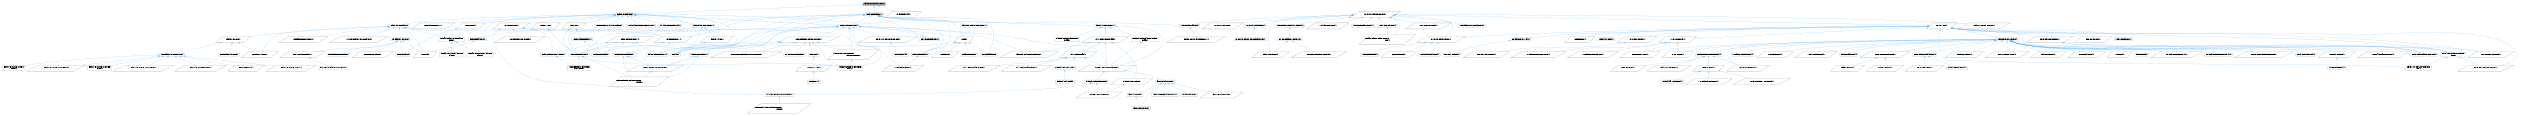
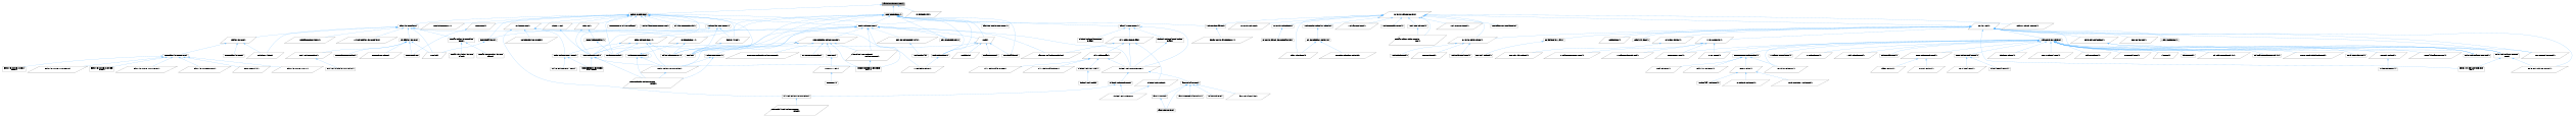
  digraph {
    node [color=grey40 fillcolor=white fontname=Helvetica fontsize=10 shape=parallelogram style=filled]
    edge [color=steelblue1 dir=back fontname=Helvetica fontsize=10 labelfontname=Helvetica labelfontsize=10 style=solid]
    n1 [color=gray40 fillcolor=grey60 fontcolor=black height=0.2 label="GlobalRenderResources.h" shape=note width=0.4]
    n2 [height=0.2 label="LocalVertexFactory.h" shape=note width=0.4]
    n3 [height=0.2 label="PixelShaderUtils.h" width=0.4]
    n4 [height=0.2 label="SceneManagement.h" shape=note width=0.4]
    n5 [height=0.2 label="CanvasRendererItem.h" shape=note width=0.4]
    n6 [height=0.2 label="Engine.h" shape=note width=0.4]
    n7 [height=0.2 label="EngineSharedPCH.h" shape=note width=0.4]
    n8 [height=0.2 label="GPUSkinVertexFactory.h" shape=note width=0.4]
    n9 [height=0.2 label="GeometryCacheVertexFactory.h" shape=note width=0.4]
    n10 [height=0.2 label="InstancedStaticMesh.h" shape=note width=0.4]
    n11 [height=0.2 label="MeshRenderBufferSet.h" shape=note width=0.4]
    n12 [height=0.2 label="Model.h" width=0.4]
    n13 [height=0.2 label="SoundDefinitions.h" shape=note width=0.4]
    n14 [height=0.2 label="NaniteSceneProxy.h" width=0.4]
    n15 [height=0.2 label="SplineMeshSceneProxy.h" shape=note width=0.4]
    n16 [height=0.2 label="NaniteVertexFactory.h" shape=note width=0.4]
    n17 [height=0.2 label="StaticMeshResources.h" shape=note width=0.4]
    n18 [height=0.2 label="LandscapeRender.h" shape=note width=0.4]
    n19 [height=0.2 label="EditorViewportClient.h" shape=note width=0.4]
    n20 [height=0.2 label="EngineMinimal.h" width=0.4]
    n21 [height=0.2 label="FractureTool.h" width=0.4]
    n22 [height=0.2 label="HeterogeneousVolumeInterface.h" shape=note width=0.4]
    n23 [height=0.2 label="LightMap.h" width=0.4]
    n24 [height=0.2 label="MeshBuilderOneFrameResources.h" shape=note width=0.4]
    n25 [height=0.2 label="MeshParticleVertexFactory.h" shape=note width=0.4]
    n26 [height=0.2 label="ParticleDefinitions.h" shape=note width=0.4]
    n27 [height=0.2 label="NaniteResources.h" width=0.4]
    n28 [height=0.2 label="PhysicsAssetRenderUtils.h" shape=note width=0.4]
    n29 [height=0.2 label="RectLightSceneProxy.h" width=0.4]
    n30 [height=0.2 label="ShadowMap.h" width=0.4]
    n31 [height=0.2 label="StaticMeshSceneProxy.h" width=0.4]
    n32 [height=0.2 label="UnrealEdSharedPCH.h" width=0.4]
    n33 [height=0.2 label="SkeletalMeshAttributeVertex\lBuffer.h" shape=note width=0.4]
    n34 [height=0.2 label="SkeletalMeshDuplicatedVertices\lBuffer.h" shape=note width=0.4]
    n35 [height=0.2 label="SkeletalMeshLODRenderData.h" width=0.4]
    n36 [height=0.2 label="SkinWeightVertexBuffer.h" width=0.4]
    n37 [height=0.2 label="HierarchicalStaticMeshScene\lProxy.h" shape=note width=0.4]
    n38 [height=0.2 label="InstancedStaticMeshComponent\lHelper.h" width=0.4]
    n39 [height=0.2 label="InstancedStaticMeshScene\lProxyDesc.h" shape=note width=0.4]
    n40 [height=0.2 label="BaseDynamicMeshSceneProxy.h" width=0.4]
    n41 [height=0.2 label="ModelLight.h" width=0.4]
    n42 [height=0.2 label="SurfaceIterators.h" shape=note width=0.4]
    n43 [height=0.2 label="NaniteResourcesHelper.h" shape=note width=0.4]
    n44 [height=0.2 label="StaticMeshComponentHelper.h" width=0.4]
    n45 [height=0.2 label="GeometryCollectionRendering.h" width=0.4]
-   n46 [height=0.2 label="BakeMultiMeshAttributeMaps.h" width=0.4]
+   n46 [height=0.2 label="DerivedMeshDataTaskUtils.h" width=0.4]
    n47 [height=0.2 label="HierarchicalInstancedStatic\lMeshComponent.h" width=0.4]
    n48 [height=0.2 label="InstancedStaticMeshComponent.h" width=0.4]
    n49 [height=0.2 label="GroomBindingAsset.h" shape=note width=0.4]
    n50 [height=0.2 label="SkeletalMeshRenderData.h" shape=note width=0.4]
    n51 [height=0.2 label="SkeletalMeshUpdate.h" width=0.4]
    n52 [height=0.2 label="SkinWeightProfile.h" width=0.4]
    n53 [height=0.2 label="GroomBindingBuilder.h" width=0.4]
    n54 [height=0.2 label="GroomComponent.h" shape=note width=0.4]
    n55 [height=0.2 label="GroomCreateBindingOptions.h" shape=note width=0.4]
    n56 [height=0.2 label="GroomInstance.h" shape=note width=0.4]
    n57 [height=0.2 label="HairStrandsCore.h" shape=note width=0.4]
    n58 [height=0.2 label="SkeletalMeshUpdate.cpp" width=0.4]
    n59 [height=0.2 label="SkinnedMeshComponentHelper.h" shape=note width=0.4]
    n60 [height=0.2 label="InstancedSkinnedMeshComponent\lHelper.h" width=0.4]
    n61 [height=0.2 label="SkeletalMeshLODModel.h" shape=note width=0.4]
    n62 [height=0.2 label="SkinWeightProfileHelpers.h" width=0.4]
    n63 [height=0.2 label="SkinWeightProfileManager.h" width=0.4]
    n64 [height=0.2 label="SkeletalMeshModel.h" shape=note width=0.4]
    n65 [height=0.2 label="MeshCardBuild.h" shape=note width=0.4]
    n66 [height=0.2 label="HLODInstancedStaticMeshComponent.h" width=0.4]
    n67 [height=0.2 label="ISMComponentBatcher.h" shape=note width=0.4]
    n68 [height=0.2 label="LODActor.h" shape=note width=0.4]
    n69 [height=0.2 label="DynamicMeshComponent.h" width=0.4]
    n70 [height=0.2 label="DataflowEditorWeightMapPaint\lTool.h" width=0.4]
    n71 [height=0.2 label="DeformMeshPolygonsTool.h" width=0.4]
    n72 [height=0.2 label="DynamicMeshActor.h" width=0.4]
    n73 [height=0.2 label="DynamicMeshBrushTool.h" width=0.4]
    n74 [height=0.2 label="DynamicMeshSelector.h" shape=note width=0.4]
    n75 [height=0.2 label="EditUVIslandsTool.h" width=0.4]
    n76 [height=0.2 label="MeshGroupPaintTool.h" width=0.4]
    n77 [height=0.2 label="MeshSpaceDeformerTool.h" shape=note width=0.4]
    n78 [height=0.2 label="MeshTopologySelectionMechanic.h" shape=note width=0.4]
    n79 [height=0.2 label="MeshVertexPaintTool.h" shape=note width=0.4]
    n80 [height=0.2 label="MeshVertexSculptTool.h" width=0.4]
    n81 [height=0.2 label="PreviewMesh.h" width=0.4]
    n82 [height=0.2 label="SceneGeometrySpatialCache.h" shape=note width=0.4]
    n83 [height=0.2 label="MeshAttributePaintTool.h" shape=note width=0.4]
    n84 [height=0.2 label="MeshSelectionTool.h" shape=note width=0.4]
    n85 [height=0.2 label="SeamSculptTool.h" width=0.4]
    n86 [height=0.2 label="DynamicMeshPolygroupTransformer.h" shape=note width=0.4]
    n87 [height=0.2 label="PolygonSelectionMechanic.h" shape=note width=0.4]
    n88 [height=0.2 label="AddPatchTool.h" width=0.4]
    n89 [height=0.2 label="AddPrimitiveTool.h" shape=note width=0.4]
    n90 [height=0.2 label="BakeMeshAttributeMapsTool.h" width=0.4]
    n91 [height=0.2 label="BakeMeshAttributeMapsTool\lBase.h" shape=note width=0.4]
    n92 [height=0.2 label="BakeMultiMeshAttributeMaps\lTool.h" shape=note width=0.4]
    n93 [height=0.2 label="BakeMeshAttributeTool.h" width=0.4]
    n94 [height=0.2 label="BakeMeshAttributeVertexTool.h" shape=note width=0.4]
    n95 [height=0.2 label="ConvertToPolygonsTool.h" width=0.4]
    n96 [height=0.2 label="DrawPolygonTool.h" width=0.4]
    n97 [height=0.2 label="MeshInspectorTool.h" shape=note width=0.4]
    n98 [height=0.2 label="MeshOpPreviewHelpers.h" shape=note width=0.4]
    n99 [height=0.2 label="PolyEditPreviewMesh.h" shape=note width=0.4]
    n100 [height=0.2 label="UVLayoutPreview.h" width=0.4]
    n101 [height=0.2 label="VolumeToMeshTool.h" width=0.4]
    n102 [height=0.2 label="BoundarySelectionMechanic.h" width=0.4]
    n103 [height=0.2 label="WeldMeshEdgesTool.h" width=0.4]
    n104 [height=0.2 label="BakeTransformTool.h" shape=note width=0.4]
    n105 [height=0.2 label="BaseCreateFromSelectedTool.h" shape=note width=0.4]
    n106 [height=0.2 label="CombineMeshesTool.h" width=0.4]
    n107 [height=0.2 label="BaseMeshFromSplinesTool.h" shape=note width=0.4]
    n108 [height=0.2 label="BaseMeshProcessingTool.h" width=0.4]
    n109 [height=0.2 label="DisplaceMeshTool.h" width=0.4]
    n110 [height=0.2 label="DrawAndRevolveTool.h" width=0.4]
    n111 [height=0.2 label="EditNormalsTool.h" width=0.4]
    n112 [height=0.2 label="ExtractSplineTool.h" width=0.4]
    n113 [height=0.2 label="MirrorTool.h" width=0.4]
    n114 [height=0.2 label="PlaneCutTool.h" shape=note width=0.4]
    n115 [height=0.2 label="PolyEditInsertEdgeActivity.h" width=0.4]
    n116 [height=0.2 label="PolyEditInsertEdgeLoopActivity.h" shape=note width=0.4]
    n117 [height=0.2 label="RecomputeUVsTool.h" width=0.4]
    n118 [height=0.2 label="RemeshMeshTool.h" width=0.4]
    n119 [height=0.2 label="RemoveOccludedTrianglesTool.h" width=0.4]
    n120 [height=0.2 label="RevolveBoundaryTool.h" shape=note width=0.4]
    n121 [height=0.2 label="SetCollisionGeometryTool.h" width=0.4]
    n122 [height=0.2 label="UVEditorUVSnapshotTool.h" shape=note width=0.4]
    n123 [height=0.2 label="UVLayoutTool.h" width=0.4]
    n124 [height=0.2 label="UVProjectionTool.h" width=0.4]
    n125 [height=0.2 label="DrawPolyPathTool.h" shape=note width=0.4]
    n126 [height=0.2 label="UVEditorRecomputeUVsTool.h" width=0.4]
    n127 [height=0.2 label="UVEditorTexelDensityTool.h" width=0.4]
    n128 [height=0.2 label="CutMeshWithMeshTool.h" width=0.4]
    n129 [height=0.2 label="BaseVoxelTool.h" width=0.4]
    n130 [height=0.2 label="CSGMeshesTool.h" width=0.4]
    n131 [height=0.2 label="SelfUnionMeshesTool.h" width=0.4]
    n132 [height=0.2 label="RevolveSplineTool.h" width=0.4]
    n133 [height=0.2 label="TriangulateSplinesTool.h" shape=note width=0.4]
    n134 [height=0.2 label="OffsetMeshTool.h" width=0.4]
    n135 [height=0.2 label="SmoothMeshTool.h" width=0.4]
    n136 [height=0.2 label="ProjectToTargetTool.h" shape=note width=0.4]
    n137 [height=0.2 label="VoxelBlendMeshesTool.h" width=0.4]
    n138 [height=0.2 label="VoxelMorphologyMeshesTool.h" width=0.4]
    n139 [height=0.2 label="VoxelSolidifyMeshesTool.h" shape=note width=0.4]
    n140 [height=0.2 label="HLODProxyMesh.h" width=0.4]
    n141 [height=0.2 label="HLODProxy.h" shape=note width=0.4]
    n142 [height=0.2 label="AnimationEditorViewportClient.h" width=0.4]
    n143 [height=0.2 label="DataflowEditorViewportClient\lBase.h" shape=note width=0.4]
    n144 [height=0.2 label="ISCSEditorCustomization.h" width=0.4]
    n145 [height=0.2 label="LevelEditorViewport.h" shape=note width=0.4]
    n146 [height=0.2 label="UnrealEd.h" width=0.4]
    n147 [height=0.2 label="SEditorViewport.h" width=0.4]
    n148 [height=0.2 label="SSkeletonWidget.h" width=0.4]
    n149 [height=0.2 label="FractureTool.cpp" shape=note width=0.4]
    n150 [height=0.2 label="MapBuildDataRegistry.h" shape=note width=0.4]
    n151 [height=0.2 label="NaniteStreamingManager.h" width=0.4]
    n152 [height=0.2 label="StaticMeshSceneProxyDesc.h" shape=note width=0.4]
    n153 [height=0.2 label="DataflowConstructionViewport\lClient.h" shape=note width=0.4]
    n154 [height=0.2 label="DataflowSimulationViewport\lClient.h" shape=note width=0.4]
    n155 [height=0.2 label="BookMarkTypeActions.h" width=0.4]
    n156 [height=0.2 label="DragTool_BoxSelect.h" width=0.4]
    n157 [height=0.2 label="DragTool_FrustumSelect.h" shape=note width=0.4]
    n158 [height=0.2 label="AssetEditorViewportLayout.h" shape=note width=0.4]
    n159 [height=0.2 label="SAssetEditorViewport.h" shape=note width=0.4]
    n160 [height=0.2 label="BookmarkSingleViewportActions.h" shape=note width=0.4]
    n161 [height=0.2 label="BaseAssetToolkit.h" width=0.4]
    n162 [height=0.2 label="EditorViewportLayout2x2.h" width=0.4]
    n163 [height=0.2 label="EditorViewportLayoutFour\lPanes.h" shape=note width=0.4]
    n164 [height=0.2 label="EditorViewportLayoutOnePane.h" width=0.4]
    n165 [height=0.2 label="EditorViewportLayoutThree\lPanes.h" shape=note width=0.4]
    n166 [height=0.2 label="EditorViewportLayoutTwoPanes.h" width=0.4]
    n167 [height=0.2 label="EditorViewportTabContent.h" width=0.4]
+   n168 [height=0.2 label="SplineMeshSceneProxyDesc.h" shape=note width=0.4]
    n1 -> n2
    n1 -> n3
    n1 -> n4
    n2 -> n5
    n2 -> n6
    n2 -> n7
    n2 -> n8
    n2 -> n9
    n2 -> n10
    n2 -> n11
    n2 -> n12
    n2 -> n13
    n2 -> n14
    n2 -> n15
    n2 -> n16
    n2 -> n17
    n4 -> n6
    n4 -> n7
    n4 -> n17
    n4 -> n18
    n4 -> n19
    n4 -> n20
    n4 -> n21
    n4 -> n22
    n4 -> n23
    n4 -> n24
    n4 -> n25
    n4 -> n26
    n4 -> n27
    n4 -> n28
    n4 -> n29
    n4 -> n30
    n4 -> n31
    n7 -> n32
    n8 -> n33
    n8 -> n34
    n8 -> n35
    n8 -> n36
    n10 -> n37
    n10 -> n38
    n10 -> n39
    n11 -> n40
    n12 -> n6
    n12 -> n7
    n12 -> n13
    n12 -> n41
    n12 -> n42
    n14 -> n15
    n14 -> n43
    n16 -> n38
    n16 -> n44
    n17 -> n5
    n17 -> n10
    n17 -> n12
    n17 -> n15
    n17 -> n18
    n17 -> n35
    n17 -> n37
    n17 -> n44
    n17 -> n45
    n17 -> n46
    n17 -> n47
    n17 -> n48
    n19 -> n32
    n19 -> n142
    n19 -> n143
    n19 -> n144
    n19 -> n145
    n19 -> n146
    n19 -> n147
    n19 -> n148
    n20 -> n6
    n21 -> n149
    n23 -> n10
    n23 -> n150
    n25 -> n6
    n25 -> n20
    n25 -> n26
    n26 -> n146
    n27 -> n14
    n27 -> n59
    n27 -> n151
    n27 -> n152
    n30 -> n10
    n31 -> n10
    n31 -> n15
    n31 -> n18
    n31 -> n44
    n31 -> n152
    n34 -> n35
    n35 -> n49
    n35 -> n50
    n36 -> n35
    n36 -> n45
    n36 -> n51
    n36 -> n52
    n43 -> n38
    n43 -> n43
    n43 -> n44
    n44 -> n38
    n46 -> n65
    n47 -> n37
    n48 -> n6
    n48 -> n10
    n48 -> n37
    n48 -> n47
    n48 -> n66
    n48 -> n67
    n48 -> n68
    n49 -> n53
    n49 -> n54
    n49 -> n55
    n49 -> n56
    n49 -> n57
    n50 -> n58
    n50 -> n59
    n51 -> n58
    n52 -> n35
    n52 -> n61
    n52 -> n62
    n52 -> n63
    n56 -> n54
    n59 -> n60
    n61 -> n64
    n68 -> n140
    n69 -> n11
    n69 -> n70
    n69 -> n71
    n69 -> n72
    n69 -> n73
    n69 -> n74
    n69 -> n75
    n69 -> n76
    n69 -> n77
    n69 -> n78
    n69 -> n79
    n69 -> n80
    n69 -> n81
    n69 -> n82
    n73 -> n83
    n73 -> n84
    n73 -> n85
    n74 -> n86
    n78 -> n87
    n79 -> n70
    n81 -> n73
    n81 -> n88
    n81 -> n89
    n81 -> n90
    n81 -> n91
    n81 -> n92
    n81 -> n93
    n81 -> n94
    n81 -> n95
    n81 -> n96
    n81 -> n97
    n81 -> n98
    n81 -> n99
    n81 -> n100
    n81 -> n101
    n87 -> n75
    n87 -> n102
    n91 -> n90
    n91 -> n92
    n93 -> n91
    n93 -> n94
    n98 -> n91
    n98 -> n94
    n98 -> n95
    n98 -> n103
    n98 -> n104
    n98 -> n105
    n98 -> n106
    n98 -> n107
    n98 -> n108
    n98 -> n109
    n98 -> n110
    n98 -> n111
    n98 -> n112
    n98 -> n113
    n98 -> n114
    n98 -> n115
    n98 -> n116
    n98 -> n117
    n98 -> n118
    n98 -> n119
    n98 -> n120
    n98 -> n121
    n98 -> n122
    n98 -> n123
    n98 -> n124
    n99 -> n125
    n100 -> n117
    n100 -> n123
    n100 -> n126
    n100 -> n127
    n101 -> n128
    n105 -> n106
    n105 -> n129
    n105 -> n130
    n105 -> n131
    n107 -> n132
    n107 -> n133
    n108 -> n134
    n108 -> n135
    n118 -> n136
    n129 -> n137
    n129 -> n138
    n129 -> n139
    n140 -> n141
    n143 -> n153
    n143 -> n154
    n145 -> n146
    n145 -> n149
    n145 -> n155
    n145 -> n156
    n145 -> n157
    n147 -> n148
    n147 -> n158
    n147 -> n159
    n150 -> n18
    n152 -> n39
+   n152 -> n168
    n155 -> n160
    n158 -> n161
    n158 -> n162
    n158 -> n163
    n158 -> n164
    n158 -> n165
    n158 -> n166
    n158 -> n167
  }
